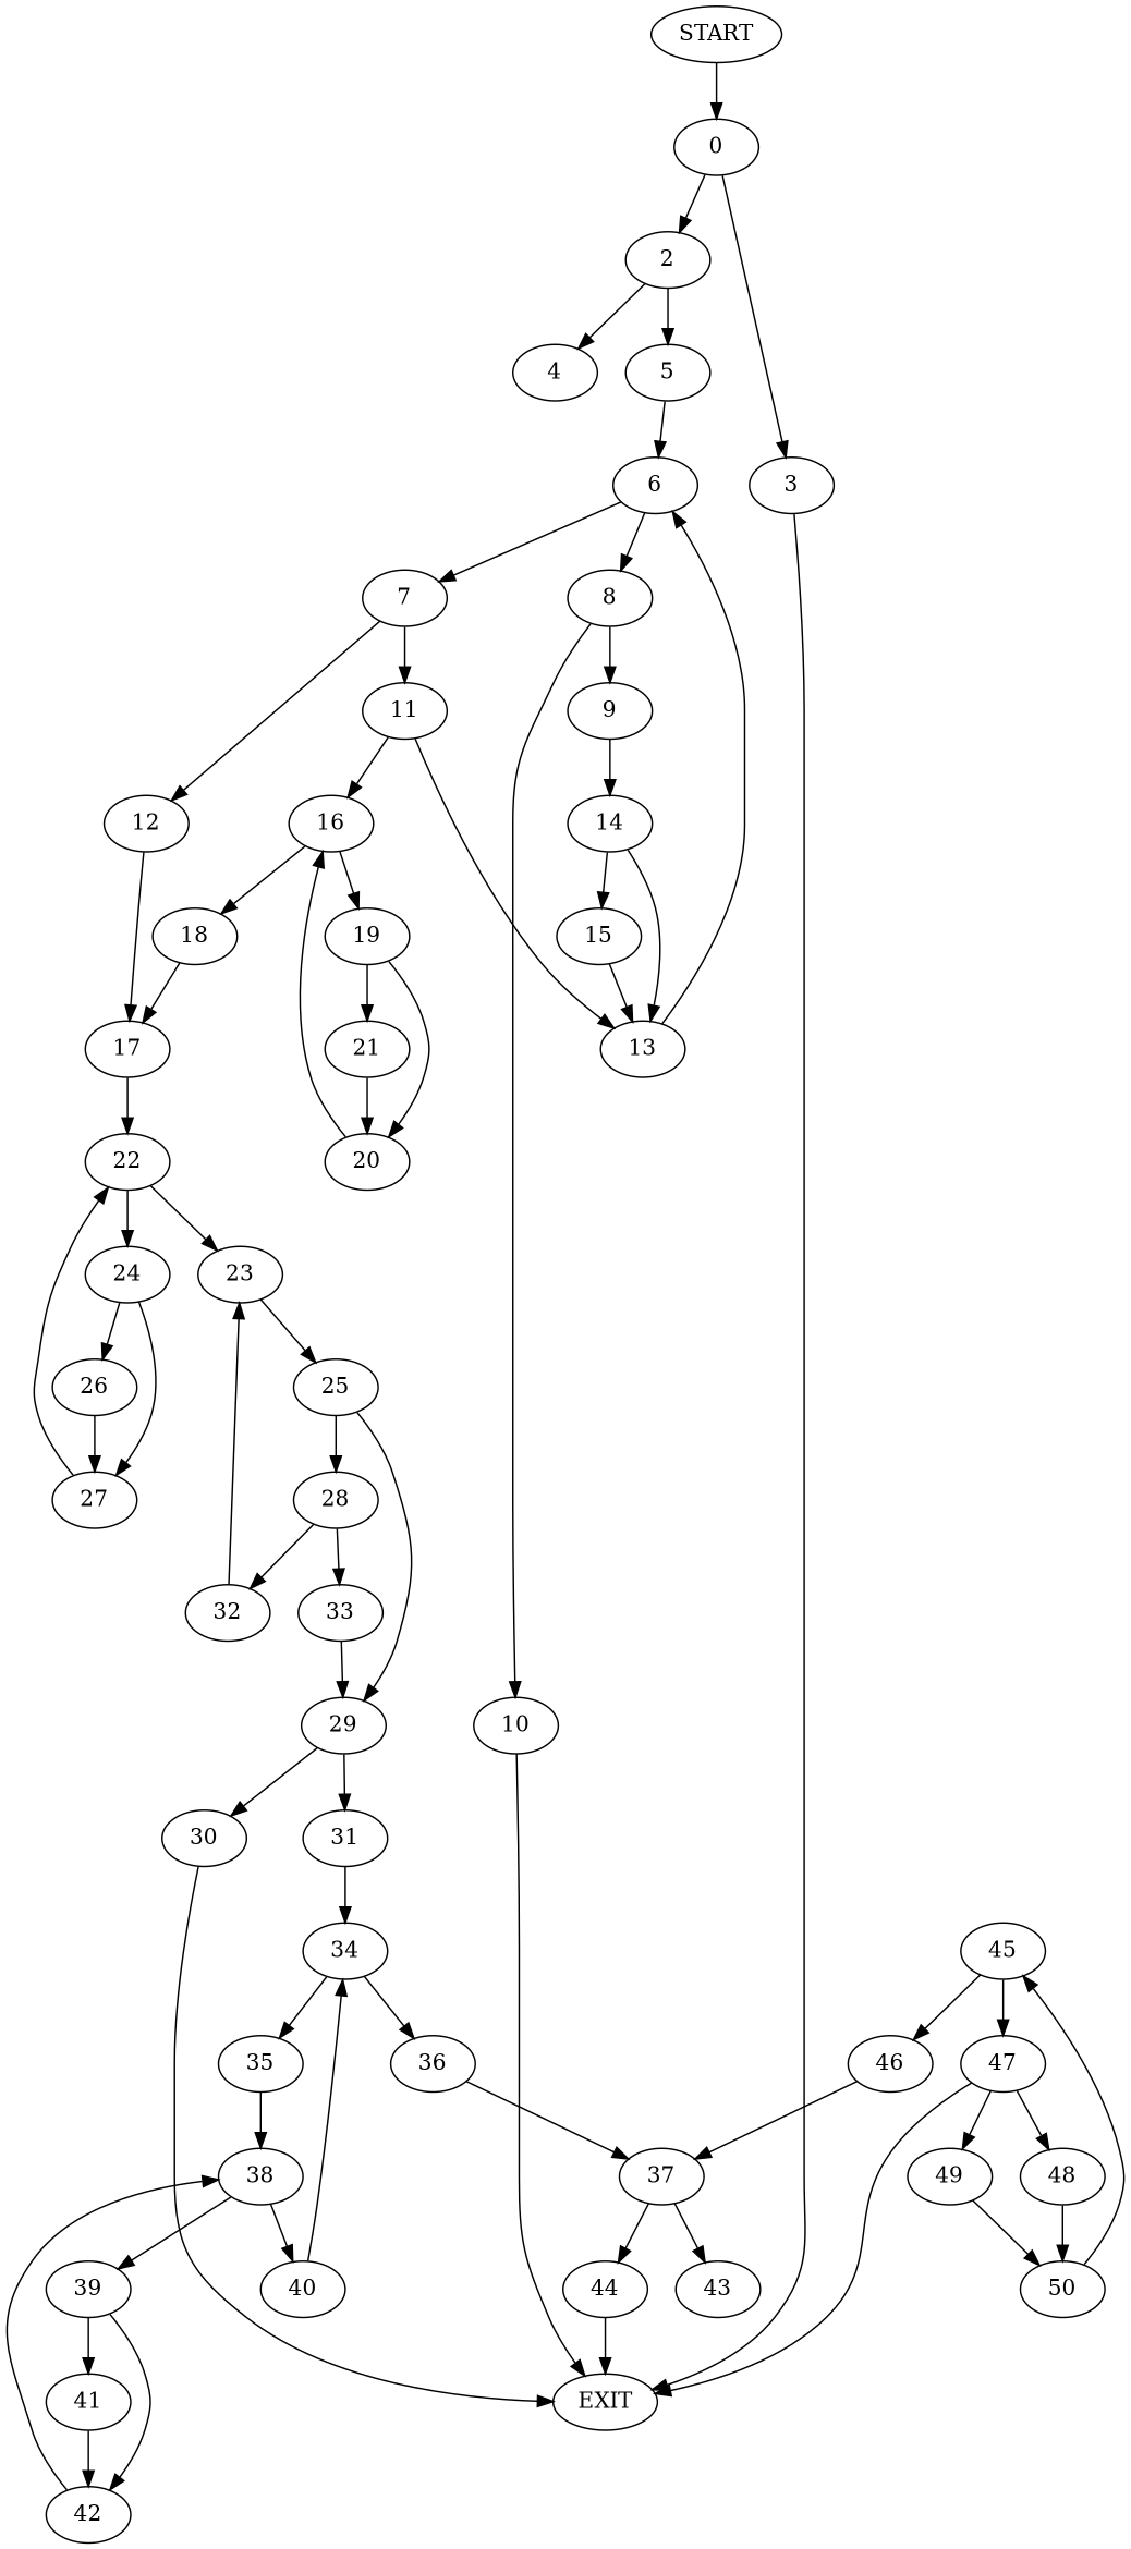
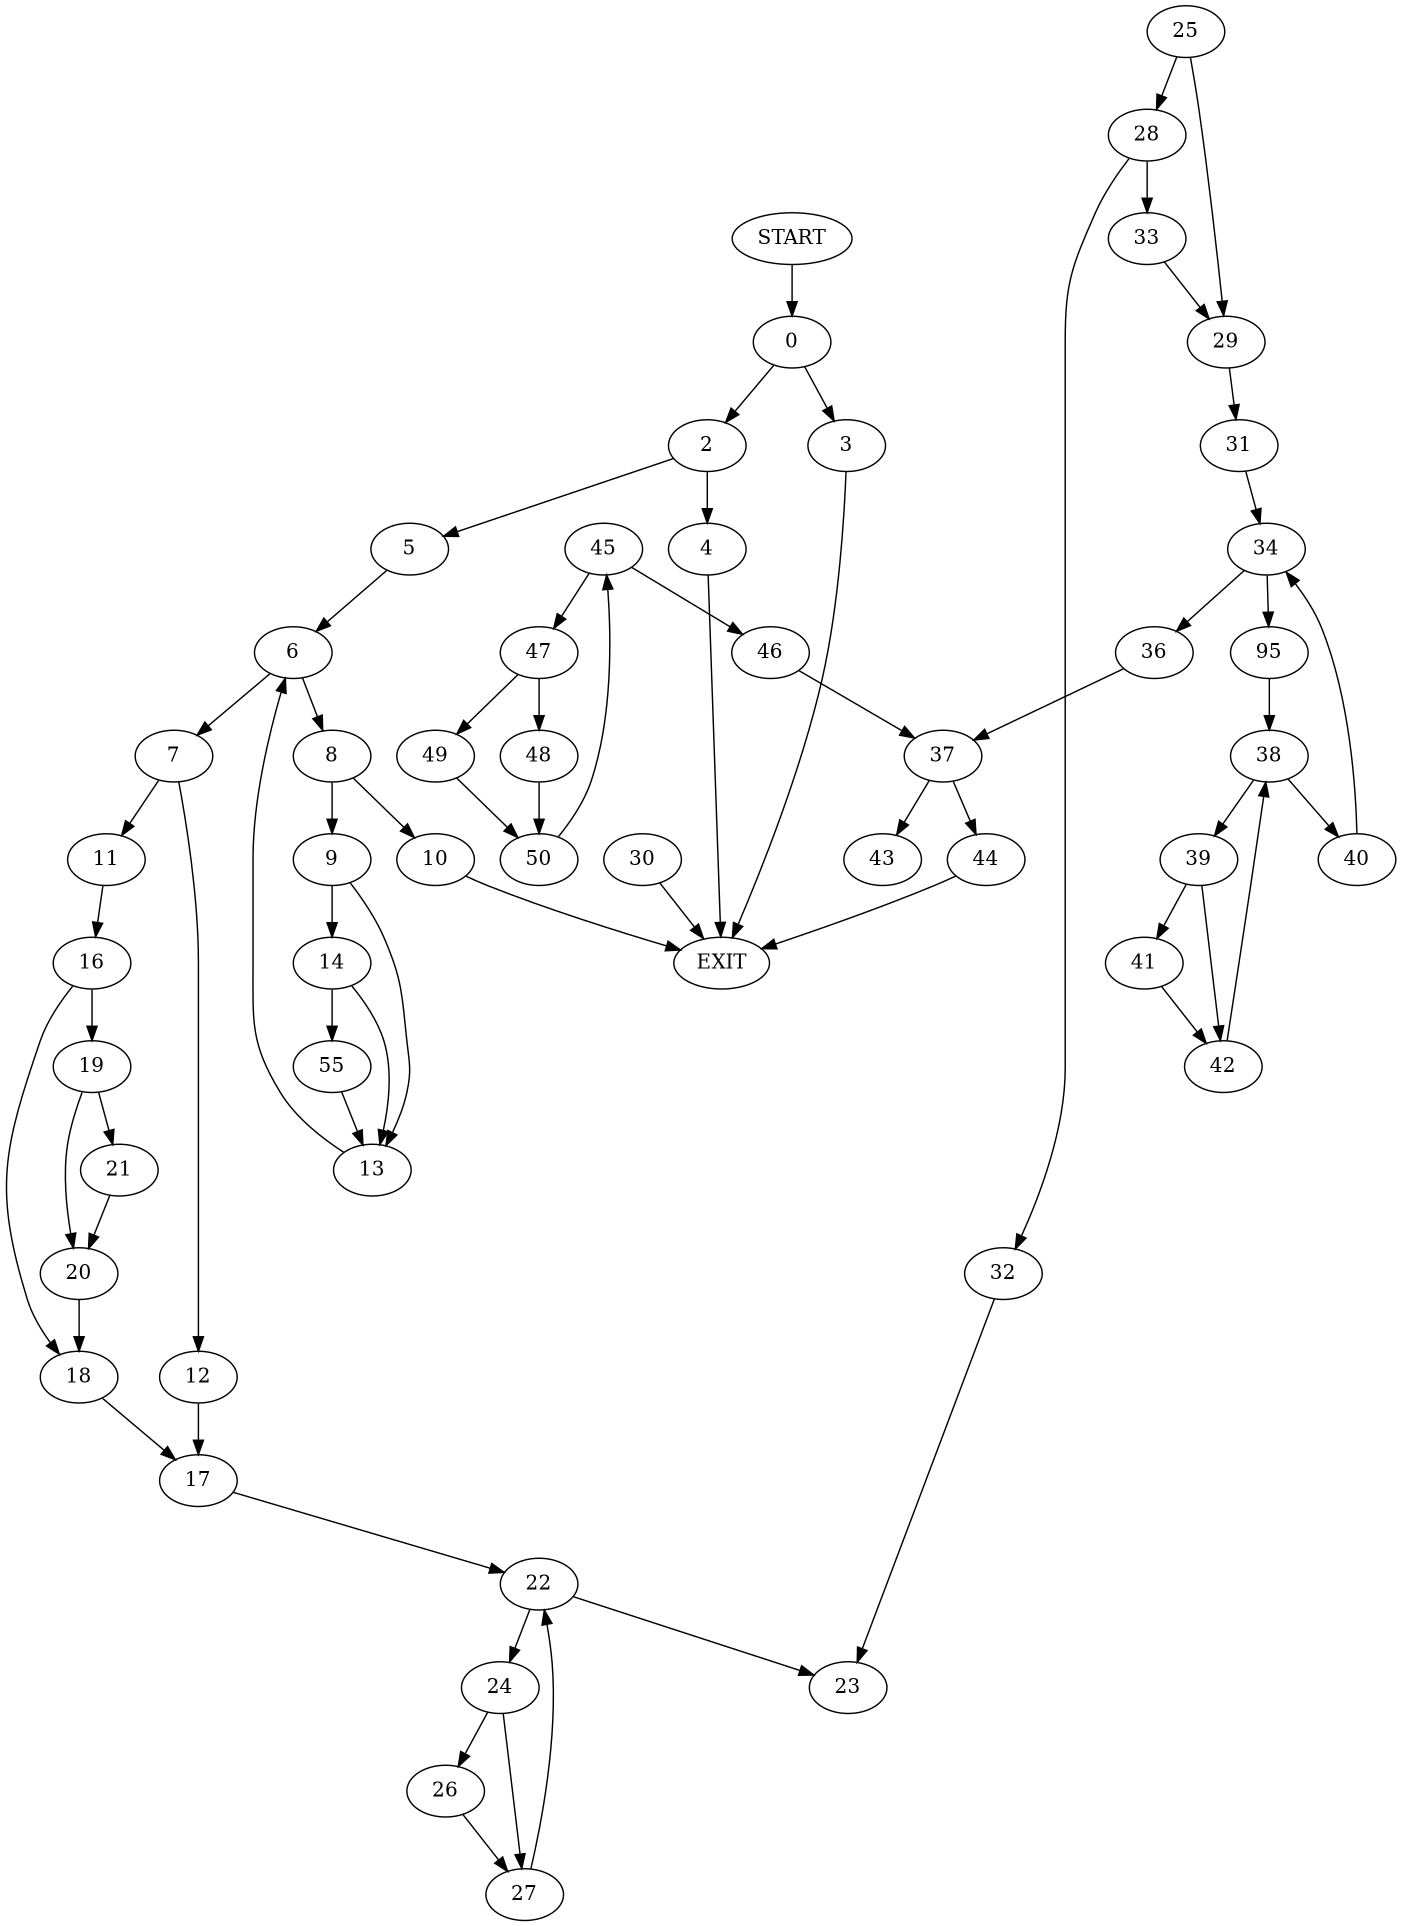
  digraph {
    n1 [label=START]
    n2 [label=0]
    2
    3
    n5 [label=EXIT]
    4
    5
    6
    7
    8
    11
    12
    9
    10
    16
    17
    13
    14
-   15
+   15 [label=55]
    18
    19
    22
    20
    21
    23
    24
    25
    26
    27
    28
    29
    32
    33
    30
    31
    34
-   35
+   35 [label=95]
    36
    38
    37
    39
    40
    43
    44
    41
    42
    45
    46
    47
    48
    49
    50
    n1 -> n2
    n2 -> 2
    n2 -> 3
    2 -> 4
    2 -> 5
    3 -> n5
-   47 -> n5
+   4 -> n5
    5 -> 6
    6 -> 7
    6 -> 8
    7 -> 11
    7 -> 12
    8 -> 9
    8 -> 10
    11 -> 16
    12 -> 17
-   11 -> 13
+   9 -> 13
    9 -> 14
    10 -> n5
    16 -> 18
    16 -> 19
    17 -> 22
    13 -> 6
    14 -> 13
    14 -> 15
    15 -> 13
    18 -> 17
    19 -> 20
    19 -> 21
    22 -> 23
    22 -> 24
-   20 -> 16
+   20 -> 18
    21 -> 20
-   23 -> 25
    24 -> 26
    24 -> 27
    25 -> 28
    25 -> 29
    26 -> 27
    27 -> 22
    28 -> 32
    28 -> 33
-   29 -> 30
    29 -> 31
    32 -> 23
    33 -> 29
    30 -> n5
    31 -> 34
    34 -> 35
    34 -> 36
    35 -> 38
    36 -> 37
    38 -> 39
    38 -> 40
    37 -> 43
    37 -> 44
    39 -> 41
    39 -> 42
    40 -> 34
    44 -> n5
    41 -> 42
    42 -> 38
    45 -> 46
    45 -> 47
    46 -> 37
    47 -> 48
    47 -> 49
    48 -> 50
    49 -> 50
    50 -> 45
  }
